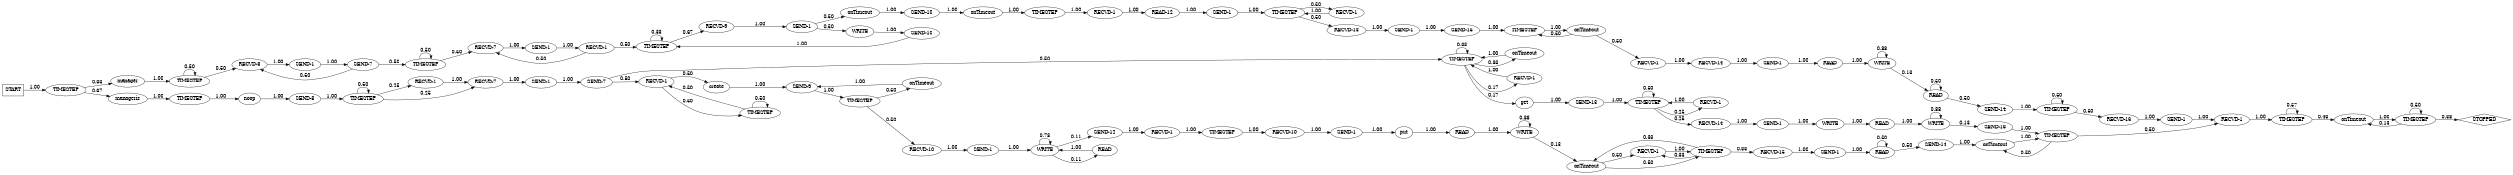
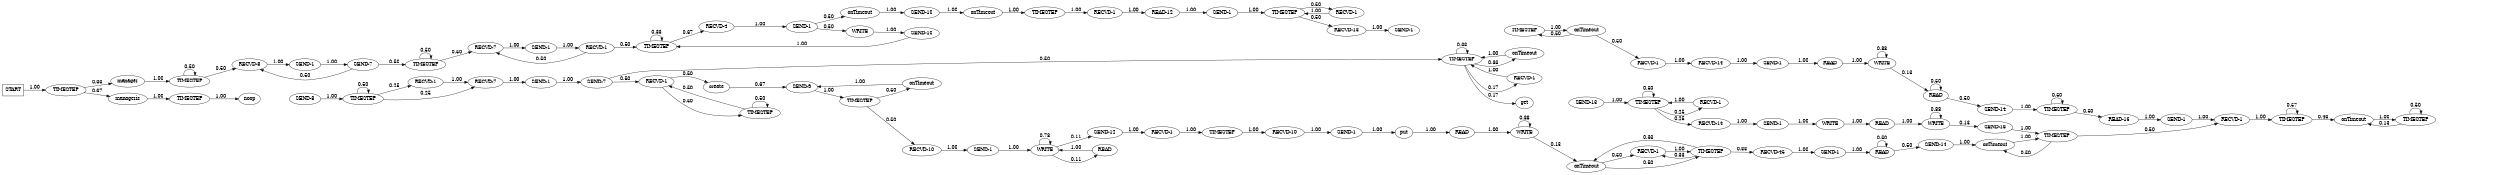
  digraph {
    rankdir=LR
    edge [weight=1.00]
    n1 [label=START shape=box]
    n2 [label=TIMESTEP]
    n3 [label=manager]
    n4 [label=manageris]
    n5 [label=TIMESTEP]
    n6 [label=TIMESTEP]
    n7 [label="RECVD-8"]
    n8 [label=noop]
    n9 [label="SEND-1"]
    n10 [label="SEND-8"]
    n11 [label="SEND-7"]
    n12 [label=TIMESTEP]
    n13 [label=TIMESTEP]
    n14 [label="RECVD-1"]
    n15 [label="RECVD-7"]
    n16 [label="RECVD-7"]
    n17 [label="SEND-1"]
    n18 [label="SEND-7"]
    n19 [label="SEND-1"]
    n20 [label="RECVD-1"]
    n21 [label="RECVD-1"]
    n22 [label=TIMESTEP]
    n23 [label=TIMESTEP]
    n24 [label=TIMESTEP]
    n25 [label=create]
    n26 [label="RECVD-1"]
    n27 [label=get]
    n28 [label=onTimeout]
-   n29 [label="RECVD-9"]
+   n29 [label="RECVD-4"]
    n30 [label="SEND-9"]
    n31 [label="SEND-13"]
    n32 [label="SEND-1"]
    n33 [label=TIMESTEP]
    n34 [label=TIMESTEP]
    n35 [label=WRITE]
    n36 [label=onTimeout]
    n37 [label="RECVD-1"]
    n38 [label="RECVD-14"]
    n39 [label="RECVD-10"]
    n40 [label=onTimeout]
    n41 [label="SEND-10"]
    n42 [label="SEND-10"]
    n43 [label="SEND-1"]
    n44 [label="SEND-1"]
    n45 [label=WRITE]
    n46 [label=WRITE]
    n47 [label=onTimeout]
    n48 [label=READ]
    n49 [label="SEND-12"]
    n50 [label=READ]
    n51 [label=TIMESTEP]
    n52 [label=WRITE]
    n53 [label="RECVD-1"]
    n54 [label="RECVD-1"]
    n55 [label="SEND-16"]
    n56 [label=TIMESTEP]
    n57 [label="READ-12"]
    n58 [label="RECVD-10"]
    n59 [label="SEND-1"]
    n60 [label=TIMESTEP]
    n61 [label=TIMESTEP]
    n62 [label="RECVD-1"]
    n63 [label=onTimeout]
    n64 [label="SEND-1"]
    n65 [label=put]
    n66 [label="RECVD-1"]
    n67 [label="RECVD-13"]
    n68 [label=TIMESTEP]
    n69 [label=onTimeout]
    n70 [label=READ]
    n71 [label="SEND-1"]
-   n72 [label="SEND-15"]
    n73 [label=TIMESTEP]
    n74 [label=WRITE]
    n75 [label=onTimeout]
    n76 [label=TIMESTEP]
-   n77 [label=STOPPED shape=diamond]
    n78 [label=onTimeout]
    n79 [label="RECVD-1"]
    n80 [label=TIMESTEP]
    n81 [label="RECVD-1"]
-   n82 [label="RECVD-15"]
+   n82 [label="RECVD-45"]
    n83 [label="SEND-1"]
    n84 [label="RECVD-14"]
    n85 [label="SEND-1"]
    n86 [label=READ]
    n87 [label=READ]
    n88 [label="SEND-14"]
    n89 [label=WRITE]
    n90 [label=READ]
    n91 [label="SEND-14"]
    n92 [label=TIMESTEP]
-   n93 [label="RECVD-16"]
+   n93 [label="READ-16"]
    n94 [label="SEND-1"]
    n1 -> n2 [label=1.00]
    n2 -> n3 [label=0.33 weight=0.33]
    n2 -> n4 [label=0.67 weight=0.67]
    n3 -> n5 [label=1.00]
    n4 -> n6 [label=1.00]
    n5 -> n5 [label=0.50 weight=0.50]
    n5 -> n7 [label=0.50 weight=0.50]
    n6 -> n8 [label=1.00]
    n7 -> n9 [label=1.00]
-   n8 -> n10 [label=1.00]
    n9 -> n11 [label=1.00]
    n10 -> n12 [label=1.00]
    n11 -> n7 [label=0.50 weight=0.50]
    n11 -> n13 [label=0.50 weight=0.50]
    n12 -> n12 [label=0.50 weight=0.50]
    n12 -> n14 [label=0.25 weight=0.25]
    n12 -> n15 [label=0.25 weight=0.25]
    n13 -> n13 [label=0.50 weight=0.50]
    n13 -> n16 [label=0.50 weight=0.50]
    n14 -> n15 [label=1.00]
    n15 -> n17 [label=1.00]
    n16 -> n19 [label=1.00]
    n17 -> n18 [label=1.00]
    n18 -> n21 [label=0.50 weight=0.50]
    n18 -> n22 [label=0.50 weight=0.50]
    n19 -> n20 [label=1.00]
    n20 -> n16 [label=0.50 weight=0.50]
    n20 -> n23 [label=0.50 weight=0.50]
    n21 -> n24 [label=0.50 weight=0.50]
    n21 -> n25 [label=0.50 weight=0.50]
    n22 -> n22 [label=0.33 weight=0.33]
    n22 -> n26 [label=0.17 weight=0.17]
    n22 -> n27 [label=0.17 weight=0.17]
    n22 -> n28 [label=0.33 weight=0.33]
    n23 -> n23 [label=0.33 weight=0.33]
    n23 -> n29 [label=0.67 weight=0.67]
    n24 -> n21 [label=0.50 weight=0.50]
    n24 -> n24 [label=0.50 weight=0.50]
-   n25 -> n30 [label=1.00]
+   n25 -> n30 [label=0.67]
    n26 -> n22 [label=1.00]
-   n27 -> n31 [label=1.00]
    n28 -> n22 [label=1.00]
    n29 -> n32 [label=1.00]
    n30 -> n33 [label=1.00]
    n31 -> n34 [label=1.00]
    n32 -> n35 [label=0.50 weight=0.50]
    n32 -> n36 [label=0.50 weight=0.50]
    n33 -> n39 [label=0.50 weight=0.50]
    n33 -> n40 [label=0.50 weight=0.50]
    n34 -> n34 [label=0.50 weight=0.50]
    n34 -> n37 [label=0.25 weight=0.25]
    n34 -> n38 [label=0.25 weight=0.25]
    n35 -> n41 [label=1.00]
    n36 -> n42 [label=1.00]
    n37 -> n34 [label=1.00]
    n38 -> n44 [label=1.00]
    n39 -> n43 [label=1.00]
    n40 -> n30 [label=1.00]
    n41 -> n23 [label=1.00]
    n42 -> n47 [label=1.00]
    n43 -> n45 [label=1.00]
    n44 -> n46 [label=1.00]
    n45 -> n45 [label=0.78 weight=0.78]
    n45 -> n48 [label=0.11 weight=0.11]
    n45 -> n49 [label=0.11 weight=0.11]
    n46 -> n50 [label=1.00]
    n47 -> n51 [label=1.00]
    n48 -> n45 [label=1.00]
    n49 -> n53 [label=1.00]
    n50 -> n52 [label=1.00]
    n51 -> n54 [label=1.00]
    n52 -> n52 [label=0.88 weight=0.88]
    n52 -> n55 [label=0.13 weight=0.13]
    n53 -> n56 [label=1.00]
    n54 -> n57 [label=1.00]
    n55 -> n60 [label=1.00]
    n56 -> n58 [label=1.00]
    n57 -> n59 [label=1.00]
    n58 -> n64 [label=1.00]
    n59 -> n61 [label=1.00]
    n60 -> n62 [label=0.50 weight=0.50]
    n60 -> n63 [label=0.50 weight=0.50]
    n61 -> n66 [label=0.50 weight=0.50]
    n61 -> n67 [label=0.50 weight=0.50]
    n62 -> n68 [label=1.00]
    n63 -> n60 [label=1.00]
    n64 -> n65 [label=1.00]
    n65 -> n70 [label=1.00]
    n66 -> n61 [label=1.00]
    n67 -> n71 [label=1.00]
    n68 -> n68 [label=0.57 weight=0.57]
    n68 -> n69 [label=0.43 weight=0.43]
    n69 -> n73 [label=1.00]
    n70 -> n74 [label=1.00]
-   n71 -> n72 [label=1.00]
-   n72 -> n76 [label=1.00]
    n73 -> n69 [label=0.13 weight=0.13]
    n73 -> n73 [label=0.50 weight=0.50]
-   n73 -> n77 [label=0.38 weight=0.38]
    n74 -> n74 [label=0.88 weight=0.88]
    n74 -> n75 [label=0.13 weight=0.13]
    n75 -> n79 [label=0.50 weight=0.50]
    n75 -> n80 [label=0.50 weight=0.50]
    n76 -> n78 [label=1.00]
    n78 -> n76 [label=0.50 weight=0.50]
    n78 -> n81 [label=0.50 weight=0.50]
    n79 -> n80 [label=1.00]
    n80 -> n75 [label=0.33 weight=0.33]
    n80 -> n79 [label=0.33 weight=0.33]
    n80 -> n82 [label=0.33 weight=0.33]
    n81 -> n84 [label=1.00]
    n82 -> n83 [label=1.00]
    n83 -> n86 [label=1.00]
    n84 -> n85 [label=1.00]
    n85 -> n87 [label=1.00]
    n86 -> n86 [label=0.50 weight=0.50]
    n86 -> n88 [label=0.50 weight=0.50]
    n87 -> n89 [label=1.00]
    n88 -> n63 [label=1.00]
    n89 -> n89 [label=0.88 weight=0.88]
    n89 -> n90 [label=0.13 weight=0.13]
    n90 -> n90 [label=0.50 weight=0.50]
    n90 -> n91 [label=0.50 weight=0.50]
    n91 -> n92 [label=1.00]
    n92 -> n92 [label=0.50 weight=0.50]
    n92 -> n93 [label=0.50 weight=0.50]
    n93 -> n94 [label=1.00]
    n94 -> n62 [label=1.00]
  }
